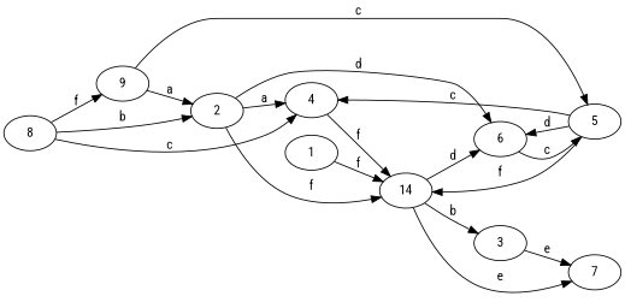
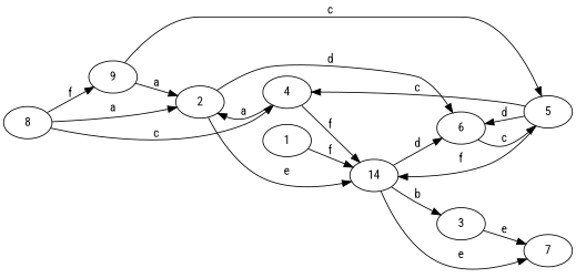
  strict digraph {
    fontname="Roboto Condensed"
    rankdir=LR
    node [fontname="Roboto Condensed"]
    edge [fontname="Roboto Condensed"]
    n1 [label=8]
    2
    4
    9
    n5 [label=14]
    6
    5
    1
    3
    7
-   n1 -> 2 [label=b]
+   n1 -> 2 [label=a]
    n1 -> 4 [label=c]
    n1 -> 9 [label=f]
-   2 -> n5 [label=f]
+   2 -> n5 [label=e]
    2 -> 6 [label=d]
-   2 -> 4 [label=a]
+   4 -> 2 [label=a]
    4 -> n5 [label=f]
    9 -> 2 [label=a]
    9 -> 5 [label=c]
    n5 -> 6 [label=d]
    n5 -> 3 [label=b]
    n5 -> 7 [label=e]
    6 -> 5 [label=c]
    5 -> 4 [label=c]
    5 -> n5 [label=f]
    5 -> 6 [label=d]
    1 -> n5 [label=f]
    3 -> 7 [label=e]
  }
